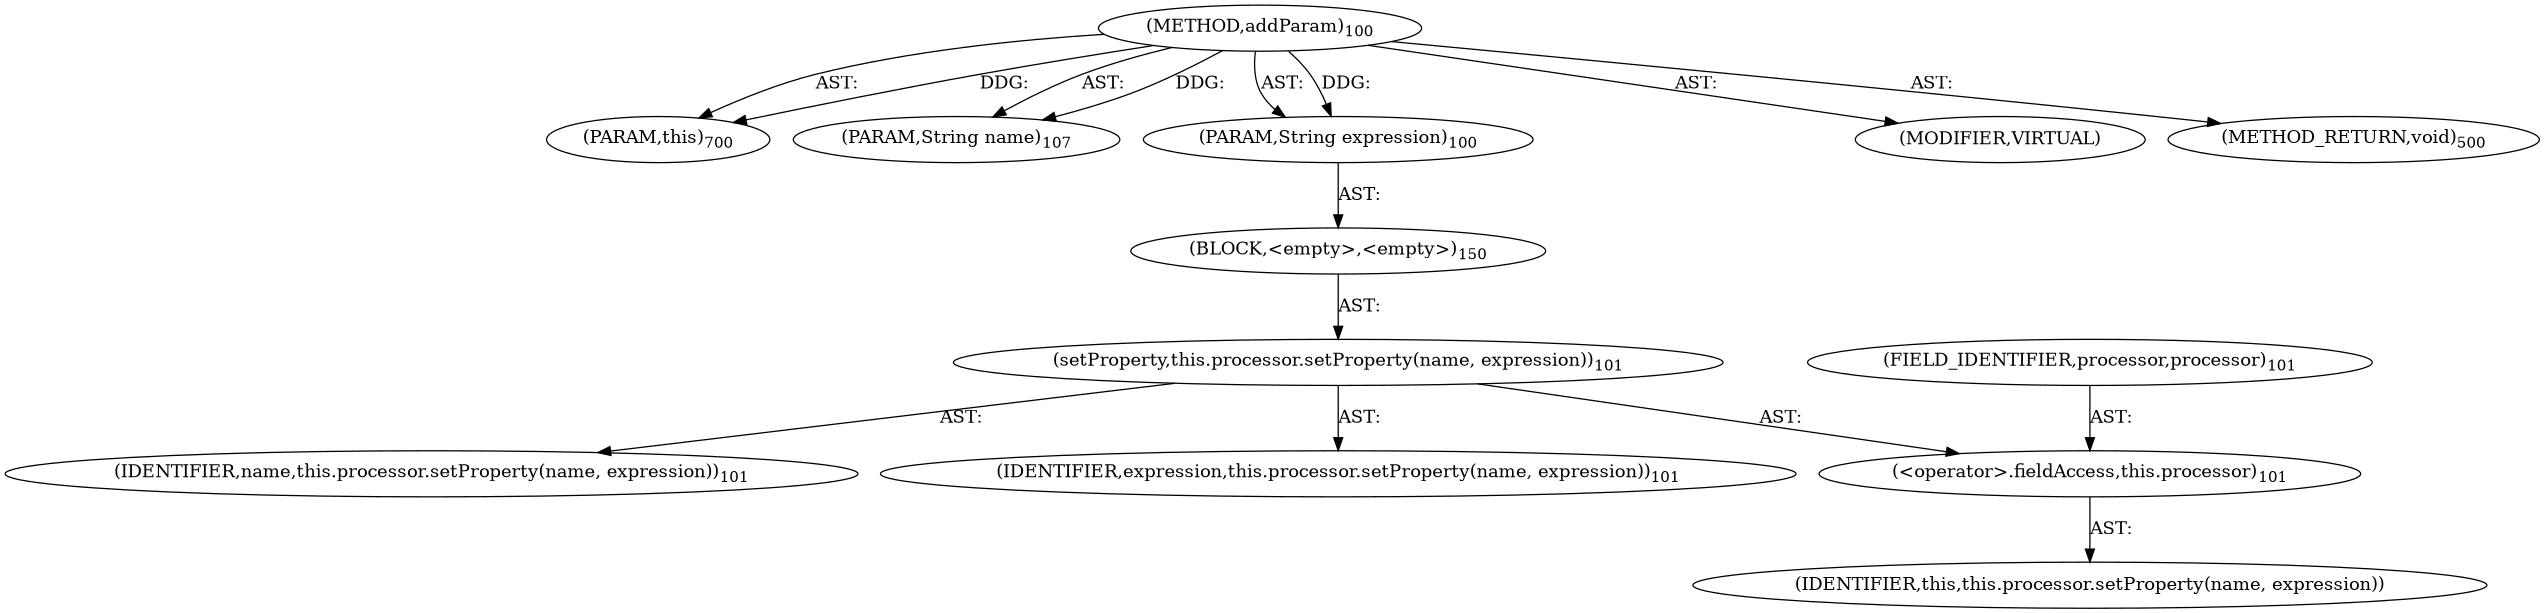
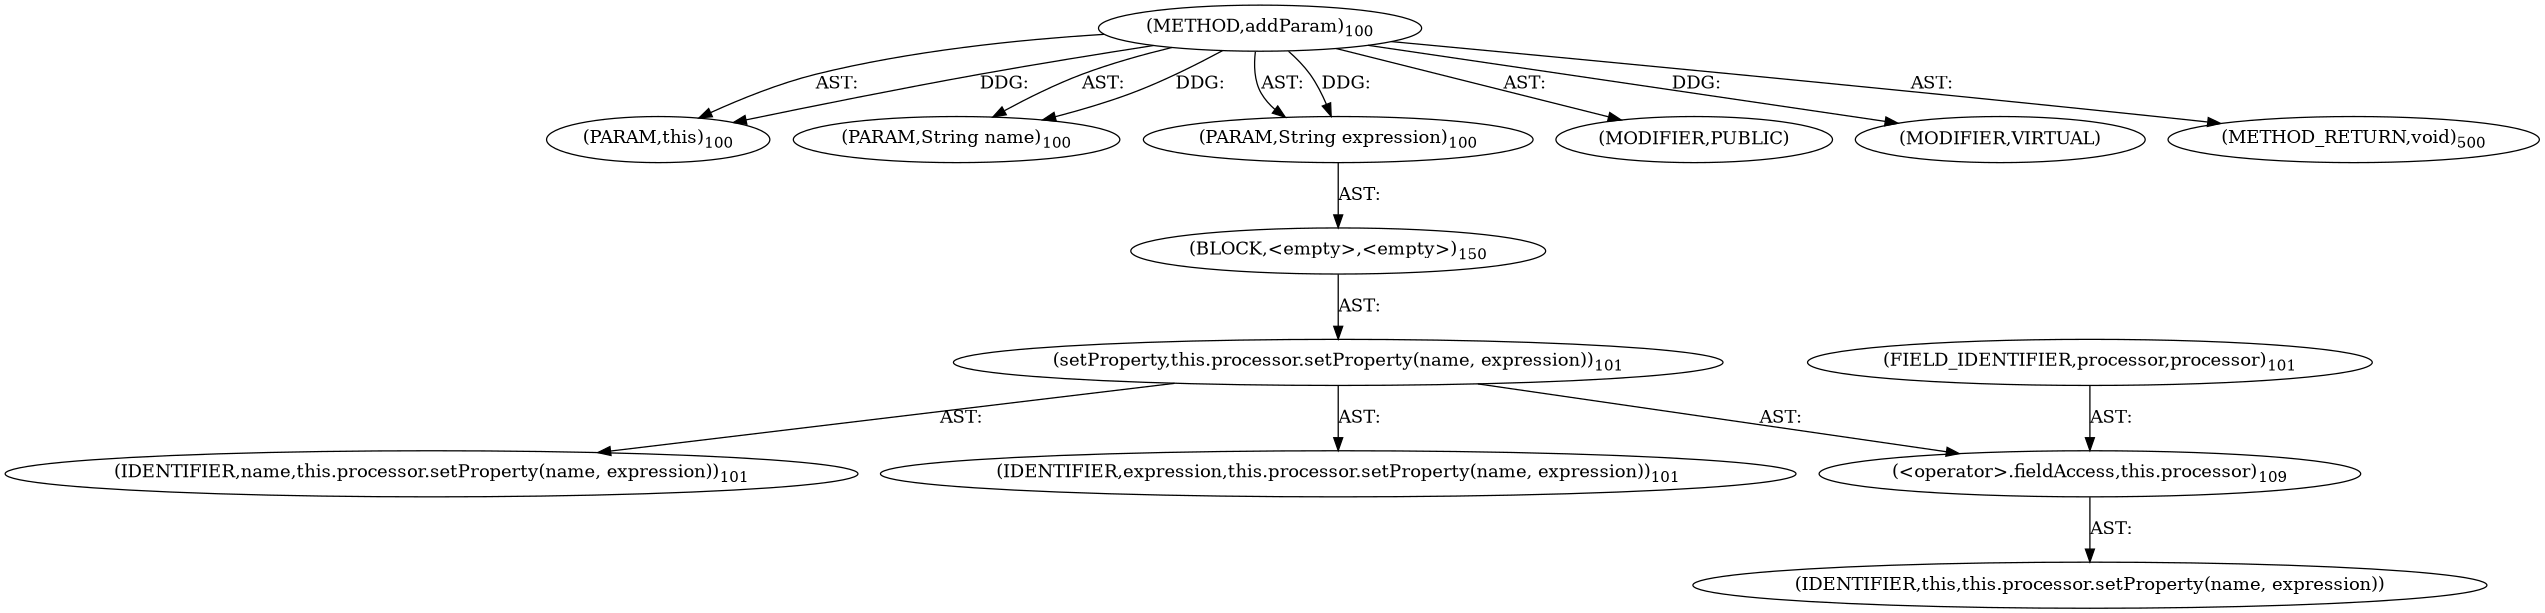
  digraph {
    n1 [label=<(METHOD,addParam)<SUB>100</SUB>>]
-   n2 [label=<(PARAM,this)<SUB>700</SUB>>]
-   n3 [label=<(PARAM,String name)<SUB>107</SUB>>]
+   n2 [label=<(PARAM,this)<SUB>100</SUB>>]
+   n3 [label=<(PARAM,String name)<SUB>100</SUB>>]
    n4 [label=<(PARAM,String expression)<SUB>100</SUB>>]
+   n5 [label=<(MODIFIER,PUBLIC)>]
    n6 [label=<(MODIFIER,VIRTUAL)>]
    n7 [label=<(METHOD_RETURN,void)<SUB>500</SUB>>]
    n8 [label=<(BLOCK,&lt;empty&gt;,&lt;empty&gt;)<SUB>150</SUB>>]
    n9 [label=<(setProperty,this.processor.setProperty(name, expression))<SUB>101</SUB>>]
-   n10 [label=<(&lt;operator&gt;.fieldAccess,this.processor)<SUB>101</SUB>>]
+   n10 [label=<(&lt;operator&gt;.fieldAccess,this.processor)<SUB>109</SUB>>]
    n11 [label=<(IDENTIFIER,name,this.processor.setProperty(name, expression))<SUB>101</SUB>>]
    n12 [label=<(IDENTIFIER,expression,this.processor.setProperty(name, expression))<SUB>101</SUB>>]
    n13 [label=<(IDENTIFIER,this,this.processor.setProperty(name, expression))>]
    n14 [label=<(FIELD_IDENTIFIER,processor,processor)<SUB>101</SUB>>]
    n1 -> n2 [label="AST: "]
    n1 -> n2 [label="DDG: "]
    n1 -> n3 [label="AST: "]
    n1 -> n3 [label="DDG: "]
    n1 -> n4 [label="AST: "]
    n1 -> n4 [label="DDG: "]
-   n1 -> n6 [label="AST: "]
+   n1 -> n5 [label="AST: "]
+   n1 -> n6 [label="DDG: "]
    n1 -> n7 [label="AST: "]
    n4 -> n8 [label="AST: "]
    n8 -> n9 [label="AST: "]
    n9 -> n10 [label="AST: "]
    n9 -> n11 [label="AST: "]
    n9 -> n12 [label="AST: "]
    n10 -> n13 [label="AST: "]
    n14 -> n10 [label="AST: "]
  }
